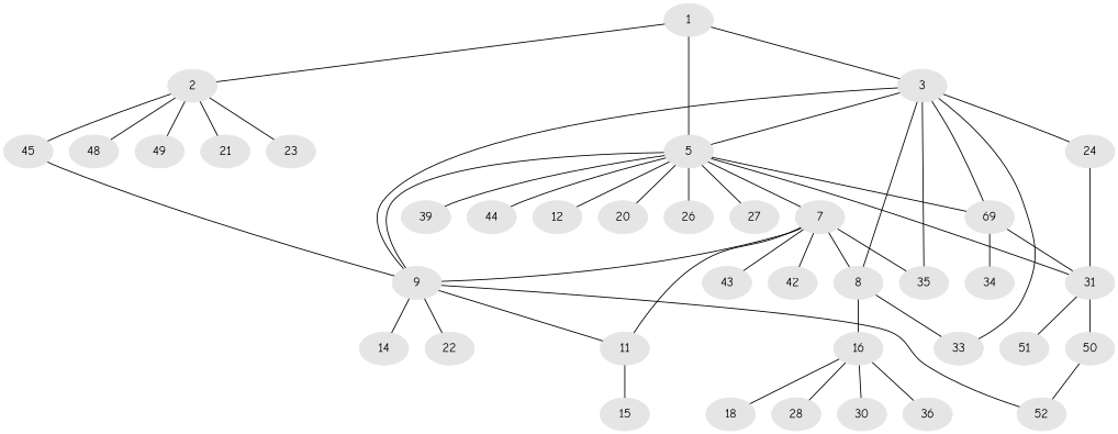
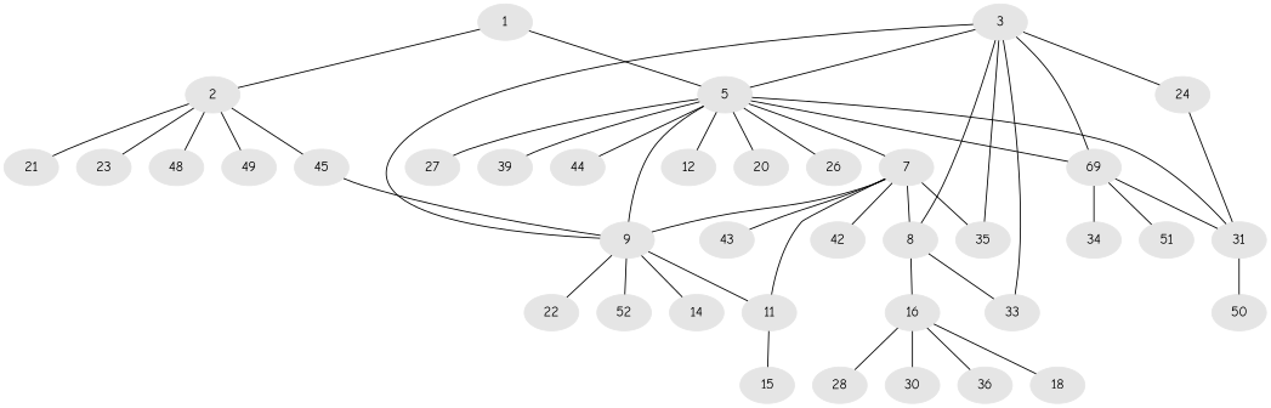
  graph {
    fontname="Comic Neue"
    node [color=gray90 fontname="Comic Neue" style=filled]
    edge [fontname="Comic Neue"]
    1 [super="+13"]
    2 [super="+17"]
    3 [super="+4"]
    5 [super="+6"]
    21
    23
    45
    48
    49
    8 [super="+38"]
    9 [super="+10"]
    n12 [label=69 super="+32"]
    24
    33 [super="+41"]
    35
    7 [super="+47"]
    12
    20 [super="+29"]
    26 [super="+46"]
    27
    31 [super="+37"]
    39
    44
    16 [super="+25"]
    11 [super="+40"]
    14
    22
    52
    34
    51
    42
    43
    50
    15
    18
    28
    30
    36
    1 -- 2
-   1 -- 3
    1 -- 5
    2 -- 21
    2 -- 23
    2 -- 45
    2 -- 48
    2 -- 49
    3 -- 5
    3 -- 8
    3 -- 9
    3 -- n12
    3 -- 24
    3 -- 33
    3 -- 35
    5 -- 9
    5 -- n12
    5 -- 7
    5 -- 12
    5 -- 20
    5 -- 26
    5 -- 27
    5 -- 31
    5 -- 39
    5 -- 44
    45 -- 9
    8 -- 33
    8 -- 16
    9 -- 11
    9 -- 14
    9 -- 22
    9 -- 52
    n12 -- 31
    n12 -- 34
-   31 -- 51
+   n12 -- 51
    24 -- 31
    7 -- 8
    7 -- 9
    7 -- 35
    7 -- 11
    7 -- 42
    7 -- 43
    31 -- 50
    16 -- 18
    16 -- 28
    16 -- 30
    16 -- 36
    11 -- 15
-   50 -- 52
  }
